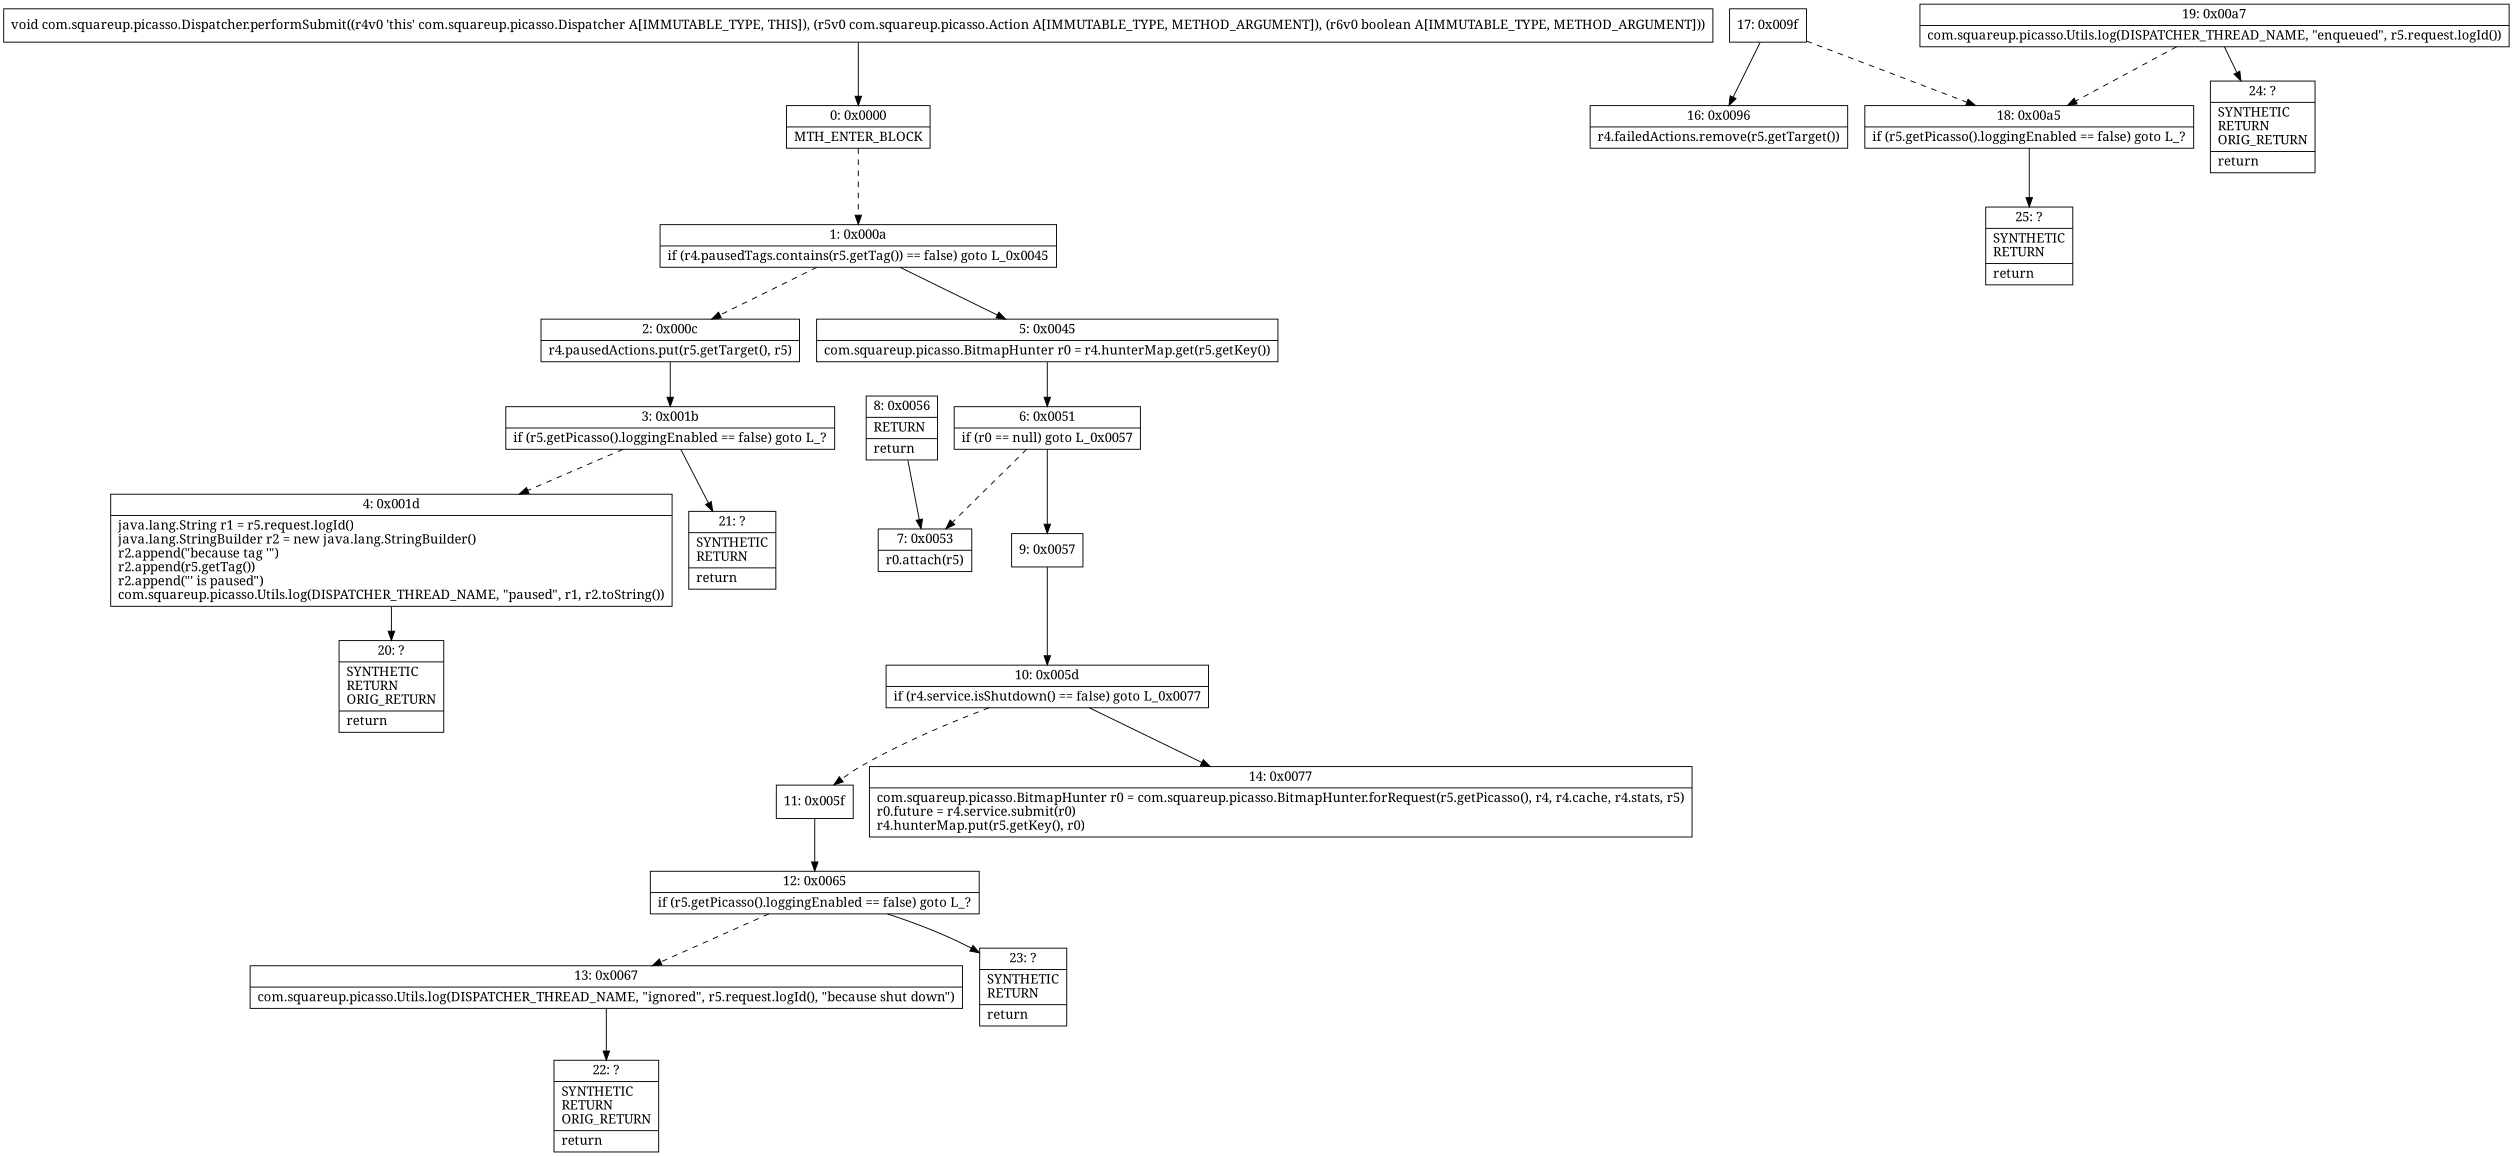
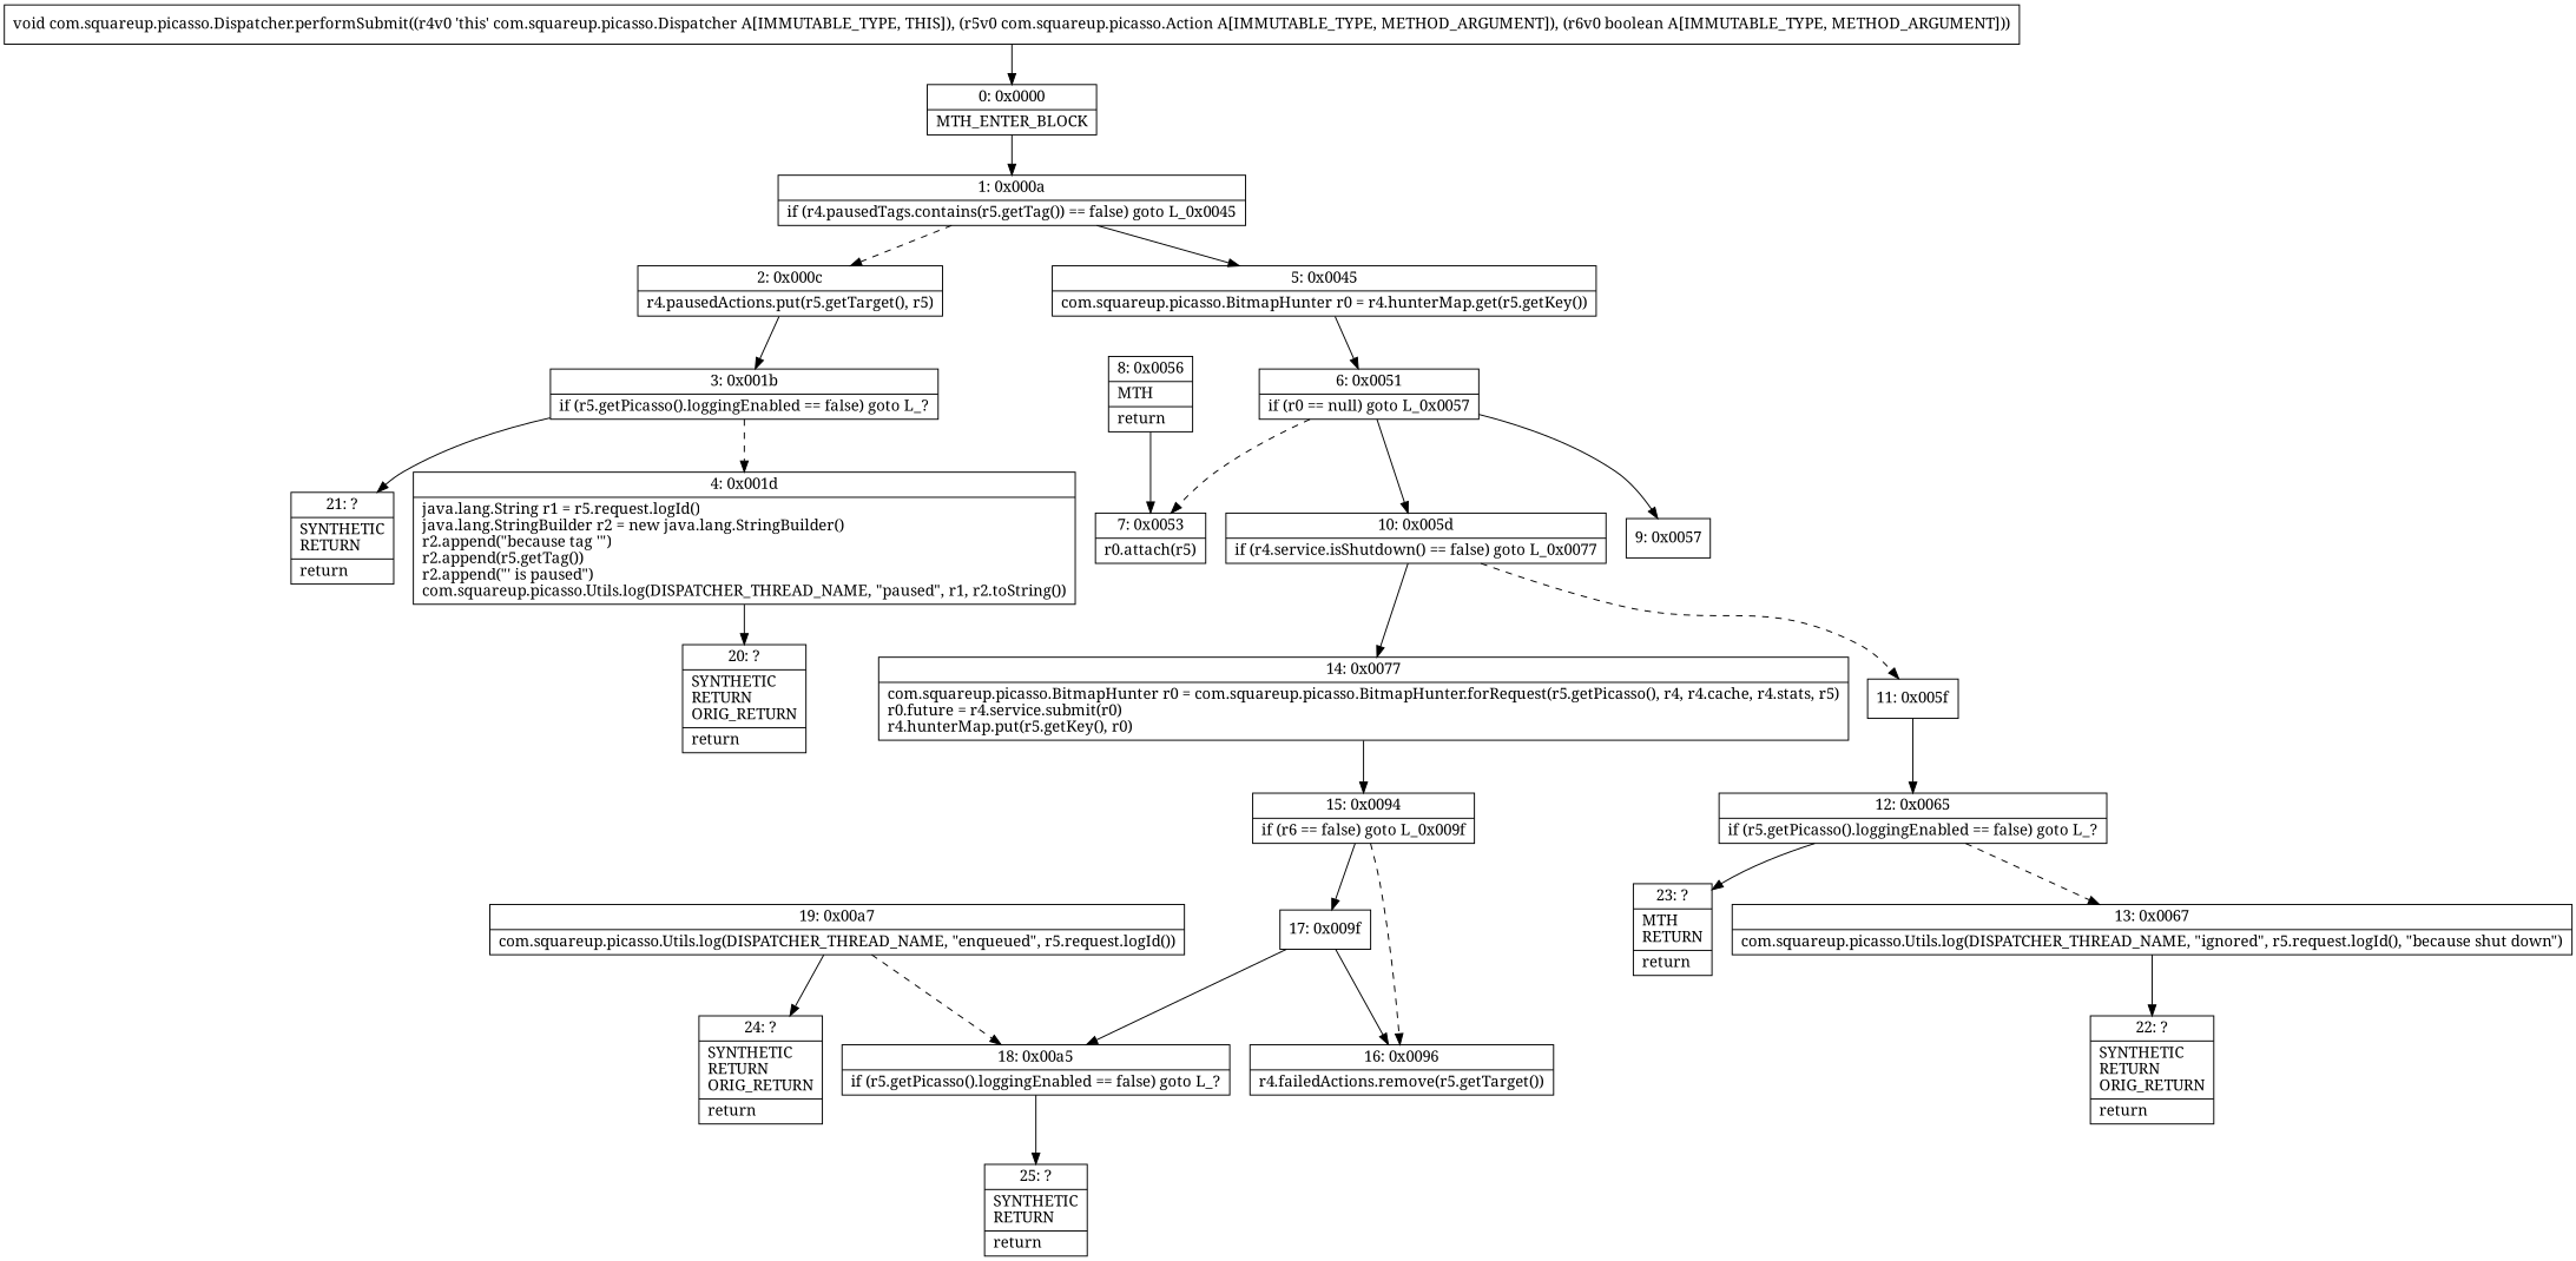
  digraph {
    fontname="Noto Serif"
    node [fontname="Noto Serif" shape=record]
    edge [fontname="Noto Serif"]
    n1 [label="{0\:\ 0x0000|MTH_ENTER_BLOCK\l}"]
    n2 [label="{1\:\ 0x000a|if (r4.pausedTags.contains(r5.getTag()) == false) goto L_0x0045\l}"]
    n3 [label="{2\:\ 0x000c|r4.pausedActions.put(r5.getTarget(), r5)\l}"]
    n4 [label="{5\:\ 0x0045|com.squareup.picasso.BitmapHunter r0 = r4.hunterMap.get(r5.getKey())\l}"]
    n5 [label="{3\:\ 0x001b|if (r5.getPicasso().loggingEnabled == false) goto L_?\l}"]
    n6 [label="{6\:\ 0x0051|if (r0 == null) goto L_0x0057\l}"]
    n7 [label="{4\:\ 0x001d|java.lang.String r1 = r5.request.logId()\ljava.lang.StringBuilder r2 = new java.lang.StringBuilder()\lr2.append(\"because tag '\")\lr2.append(r5.getTag())\lr2.append(\"' is paused\")\lcom.squareup.picasso.Utils.log(DISPATCHER_THREAD_NAME, \"paused\", r1, r2.toString())\l}"]
    n8 [label="{21\:\ ?|SYNTHETIC\lRETURN\l|return\l}"]
    n9 [label="{20\:\ ?|SYNTHETIC\lRETURN\lORIG_RETURN\l|return\l}"]
    n10 [label="{7\:\ 0x0053|r0.attach(r5)\l}"]
    n11 [label="{9\:\ 0x0057}"]
    n12 [label="{10\:\ 0x005d|if (r4.service.isShutdown() == false) goto L_0x0077\l}"]
-   n13 [label="{8\:\ 0x0056|RETURN\l|return\l}"]
+   n13 [label="{8\:\ 0x0056|MTH\l|return\l}"]
    n14 [label="{11\:\ 0x005f}"]
    n15 [label="{14\:\ 0x0077|com.squareup.picasso.BitmapHunter r0 = com.squareup.picasso.BitmapHunter.forRequest(r5.getPicasso(), r4, r4.cache, r4.stats, r5)\lr0.future = r4.service.submit(r0)\lr4.hunterMap.put(r5.getKey(), r0)\l}"]
    n16 [label="{12\:\ 0x0065|if (r5.getPicasso().loggingEnabled == false) goto L_?\l}"]
+   n17 [label="{15\:\ 0x0094|if (r6 == false) goto L_0x009f\l}"]
    n18 [label="{13\:\ 0x0067|com.squareup.picasso.Utils.log(DISPATCHER_THREAD_NAME, \"ignored\", r5.request.logId(), \"because shut down\")\l}"]
-   n19 [label="{23\:\ ?|SYNTHETIC\lRETURN\l|return\l}"]
+   n19 [label="{23\:\ ?|MTH\lRETURN\l|return\l}"]
    n20 [label="{22\:\ ?|SYNTHETIC\lRETURN\lORIG_RETURN\l|return\l}"]
    n21 [label="{16\:\ 0x0096|r4.failedActions.remove(r5.getTarget())\l}"]
    n22 [label="{17\:\ 0x009f}"]
    n23 [label="{18\:\ 0x00a5|if (r5.getPicasso().loggingEnabled == false) goto L_?\l}"]
    n24 [label="{25\:\ ?|SYNTHETIC\lRETURN\l|return\l}"]
    n25 [label="{19\:\ 0x00a7|com.squareup.picasso.Utils.log(DISPATCHER_THREAD_NAME, \"enqueued\", r5.request.logId())\l}"]
    n26 [label="{24\:\ ?|SYNTHETIC\lRETURN\lORIG_RETURN\l|return\l}"]
    n27 [label="{void com.squareup.picasso.Dispatcher.performSubmit((r4v0 'this' com.squareup.picasso.Dispatcher A[IMMUTABLE_TYPE, THIS]), (r5v0 com.squareup.picasso.Action A[IMMUTABLE_TYPE, METHOD_ARGUMENT]), (r6v0 boolean A[IMMUTABLE_TYPE, METHOD_ARGUMENT])) }"]
-   n1 -> n2 [style=dashed]
+   n1 -> n2
    n2 -> n3 [style=dashed]
    n2 -> n4
    n3 -> n5
    n4 -> n6
    n5 -> n7 [style=dashed]
    n5 -> n8
    n6 -> n10 [style=dashed]
    n6 -> n11
    n7 -> n9
-   n11 -> n12
+   n6 -> n12
    n12 -> n14 [style=dashed]
    n12 -> n15
    n13 -> n10
    n14 -> n16
+   n15 -> n17
    n16 -> n18 [style=dashed]
    n16 -> n19
+   n17 -> n21 [style=dashed]
+   n17 -> n22
    n18 -> n20
    n22 -> n21
-   n22 -> n23 [style=dashed]
+   n22 -> n23
    n23 -> n24
    n25 -> n23 [style=dashed]
    n25 -> n26
    n27 -> n1
  }
